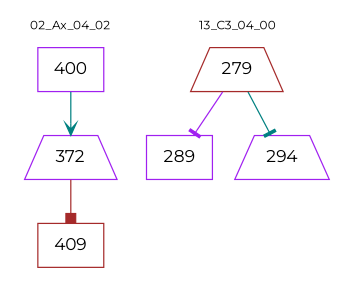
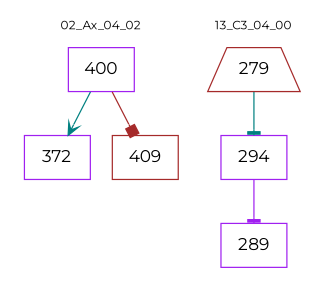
  digraph {
    fontname=Montserrat
    node [color=purple fontname=Montserrat shape=box]
    edge [arrowhead=tee color=teal fontname=Montserrat]
    n1 [label=400]
-   n2 [label=372 shape=trapezium]
+   n2 [label=372]
    n3 [color=brown label=409]
    n4 [color=brown label=279 shape=trapezium]
    n5 [label=289]
-   n6 [label=294 shape=trapezium]
+   n6 [label=294]
    subgraph cluster_1 {
      color=white
      fontsize=10
      label="02_Ax_04_02"
      n1
      n2
      n3
    }
    subgraph cluster_2 {
      color=white
      fontsize=10
      label="13_C3_04_00"
      n4
      n5
      n6
    }
    n1 -> n2 [arrowhead=vee]
-   n2 -> n3 [arrowhead=box color=brown]
-   n4 -> n5 [color=purple]
+   n1 -> n3 [arrowhead=box color=brown]
+   n6 -> n5 [color=purple]
    n4 -> n6
  }
